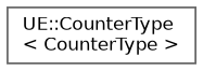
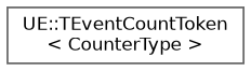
  digraph {
    rankdir=LR
-   n1 [color=grey40 fillcolor=white fontname=Helvetica fontsize=10 height=0.2 label="UE::CounterType\l\< CounterType \>" shape=box style=filled width=0.4]
+   n1 [color=grey40 fillcolor=white fontname=Helvetica fontsize=10 height=0.2 label="UE::TEventCountToken\l\< CounterType \>" shape=box style=filled width=0.4]
  }
